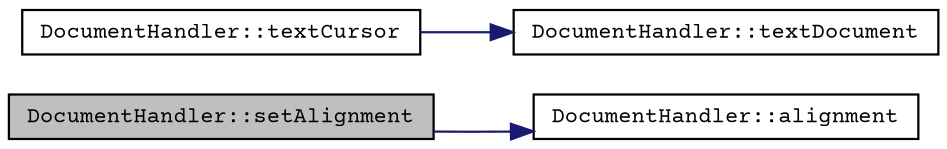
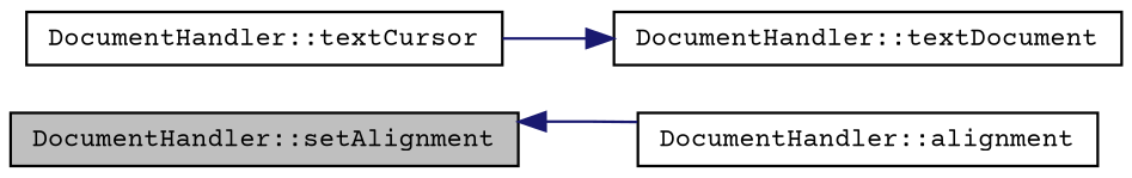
  digraph {
    fontname="Courier Prime"
    rankdir=LR
    node [color=black fillcolor=white fontname="Courier Prime" fontsize=10 shape=record style=filled]
    edge [color=midnightblue fontname="Courier Prime" fontsize=10 labelfontname=Helvetica labelfontsize=10 style=solid]
    n1 [fillcolor=grey75 fontcolor=black height=0.2 label="DocumentHandler::setAlignment" width=0.4]
    n2 [height=0.2 label="DocumentHandler::alignment" width=0.4]
    n3 [height=0.2 label="DocumentHandler::textCursor" width=0.4]
    n4 [height=0.2 label="DocumentHandler::textDocument" width=0.4]
-   n1 -> n2
+   n2 -> n1
    n3 -> n4
  }
